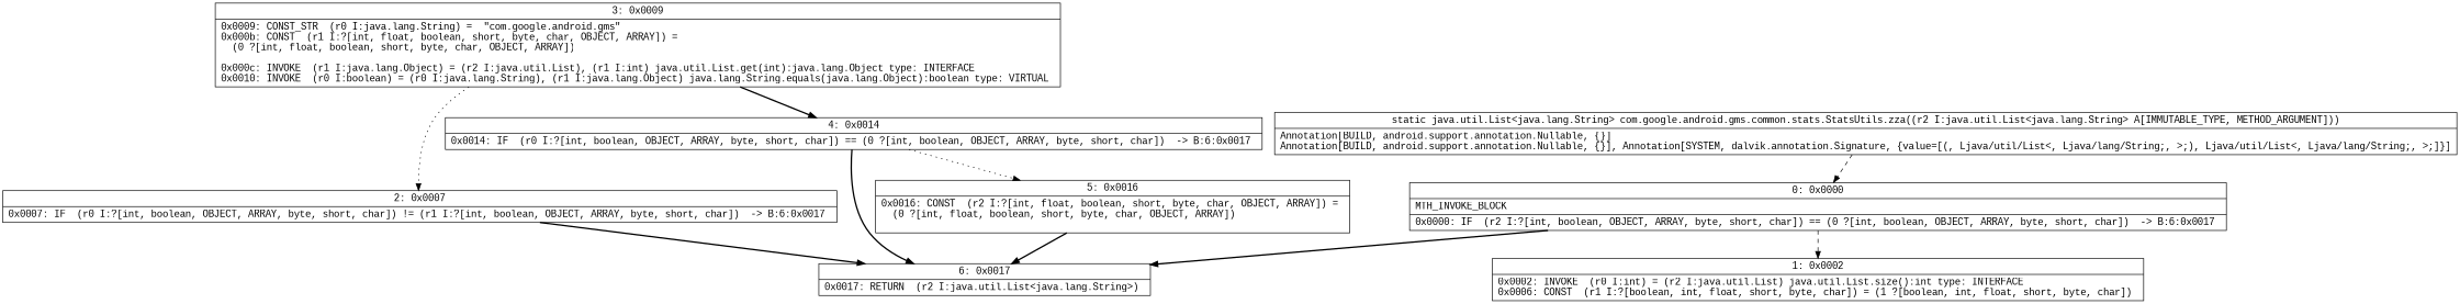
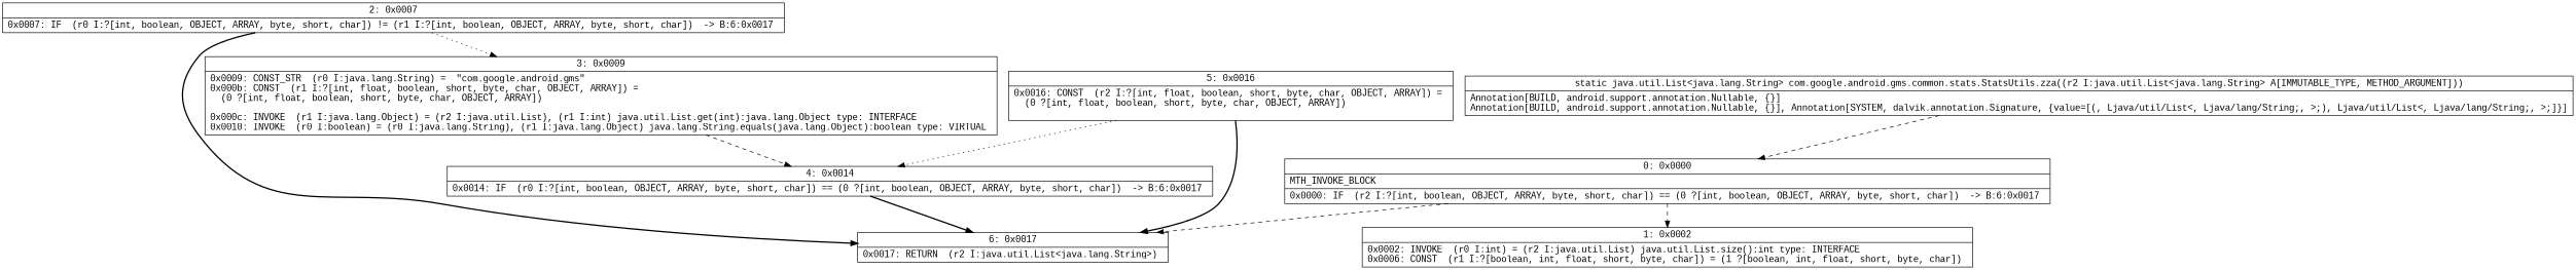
  digraph {
    fontname="Liberation Mono"
    node [fontname="Liberation Mono" shape=record]
    edge [fontname="Liberation Mono" style=bold]
    n1 [label="{0\:\ 0x0000|MTH_INVOKE_BLOCK\l|0x0000: IF  (r2 I:?[int, boolean, OBJECT, ARRAY, byte, short, char]) == (0 ?[int, boolean, OBJECT, ARRAY, byte, short, char])  \-\> B:6:0x0017 \l}"]
    n2 [label="{1\:\ 0x0002|0x0002: INVOKE  (r0 I:int) = (r2 I:java.util.List) java.util.List.size():int type: INTERFACE \l0x0006: CONST  (r1 I:?[boolean, int, float, short, byte, char]) = (1 ?[boolean, int, float, short, byte, char]) \l}"]
    n3 [label="{6\:\ 0x0017|0x0017: RETURN  (r2 I:java.util.List\<java.lang.String\>) \l}"]
    n4 [label="{2\:\ 0x0007|0x0007: IF  (r0 I:?[int, boolean, OBJECT, ARRAY, byte, short, char]) != (r1 I:?[int, boolean, OBJECT, ARRAY, byte, short, char])  \-\> B:6:0x0017 \l}"]
    n5 [label="{3\:\ 0x0009|0x0009: CONST_STR  (r0 I:java.lang.String) =  \"com.google.android.gms\" \l0x000b: CONST  (r1 I:?[int, float, boolean, short, byte, char, OBJECT, ARRAY]) = \l  (0 ?[int, float, boolean, short, byte, char, OBJECT, ARRAY])\l \l0x000c: INVOKE  (r1 I:java.lang.Object) = (r2 I:java.util.List), (r1 I:int) java.util.List.get(int):java.lang.Object type: INTERFACE \l0x0010: INVOKE  (r0 I:boolean) = (r0 I:java.lang.String), (r1 I:java.lang.Object) java.lang.String.equals(java.lang.Object):boolean type: VIRTUAL \l}"]
    n6 [label="{4\:\ 0x0014|0x0014: IF  (r0 I:?[int, boolean, OBJECT, ARRAY, byte, short, char]) == (0 ?[int, boolean, OBJECT, ARRAY, byte, short, char])  \-\> B:6:0x0017 \l}"]
    n7 [label="{5\:\ 0x0016|0x0016: CONST  (r2 I:?[int, float, boolean, short, byte, char, OBJECT, ARRAY]) = \l  (0 ?[int, float, boolean, short, byte, char, OBJECT, ARRAY])\l \l}"]
    n8 [label="{static java.util.List\<java.lang.String\> com.google.android.gms.common.stats.StatsUtils.zza((r2 I:java.util.List\<java.lang.String\> A[IMMUTABLE_TYPE, METHOD_ARGUMENT]))  | Annotation[BUILD, android.support.annotation.Nullable, \{\}]\lAnnotation[BUILD, android.support.annotation.Nullable, \{\}], Annotation[SYSTEM, dalvik.annotation.Signature, \{value=[(, Ljava\/util\/List\<, Ljava\/lang\/String;, \>;), Ljava\/util\/List\<, Ljava\/lang\/String;, \>;]\}]\l}"]
    n1 -> n2 [style=dashed]
-   n1 -> n3
+   n1 -> n3 [style=dashed]
    n4 -> n3
-   n5 -> n4 [style=dotted]
-   n5 -> n6
+   n4 -> n5 [style=dotted]
+   n5 -> n6 [style=dashed]
    n6 -> n3
-   n6 -> n7 [style=dotted]
+   n7 -> n6 [style=dotted]
    n7 -> n3
    n8 -> n1 [style=dashed]
  }
